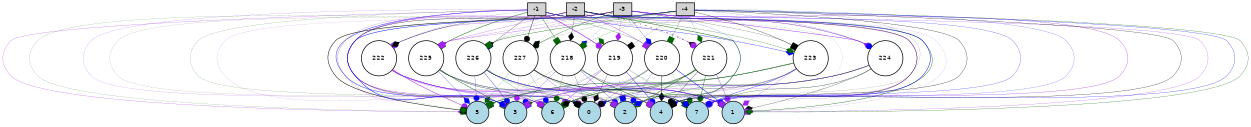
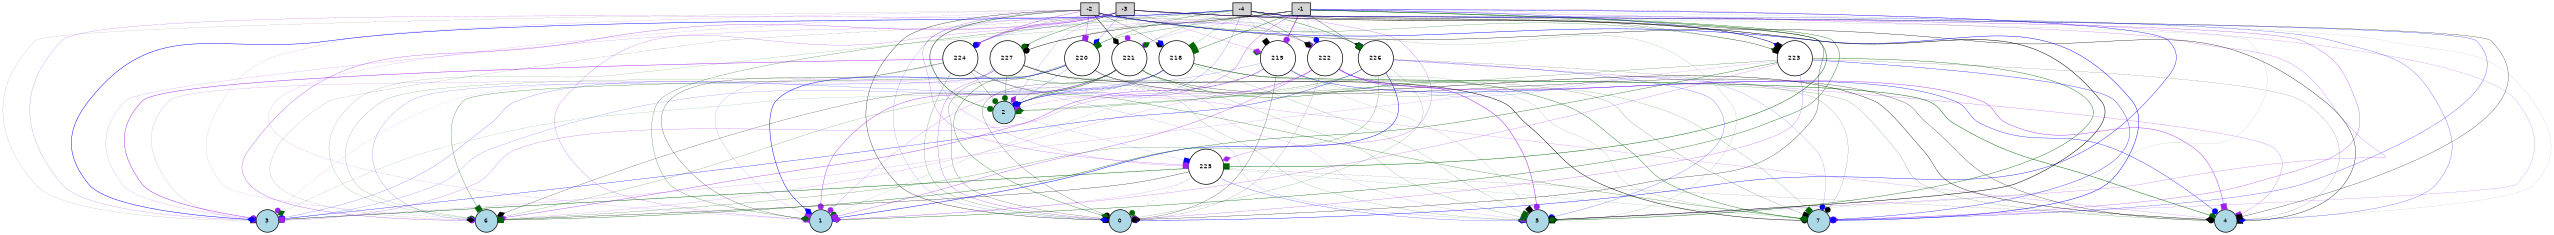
  digraph {
    fontname="DejaVu Sans"
    node [fillcolor=white fontname="DejaVu Sans" fontsize=9 shape=circle style=filled]
    edge [arrowhead=dot color=darkgreen fontname="DejaVu Sans" style=solid]
    -1 [fillcolor=lightgray height=0.2 shape=box width=0.2]
    0 [fillcolor=lightblue height=0.2 width=0.2]
    1 [fillcolor=lightblue height=0.2 width=0.2]
    2 [fillcolor=lightblue height=0.2 width=0.2]
    3 [fillcolor=lightblue height=0.2 width=0.2]
    4 [fillcolor=lightblue height=0.2 width=0.2]
    5 [fillcolor=lightblue height=0.2 width=0.2]
    6 [fillcolor=lightblue height=0.2 width=0.2]
    7 [fillcolor=lightblue height=0.2 width=0.2]
    224 [height=0.2 width=0.2]
    225 [height=0.2 width=0.2]
    226 [height=0.2 width=0.2]
    227 [height=0.2 width=0.2]
    218 [height=0.2 width=0.2]
    219 [height=0.2 width=0.2]
    220 [height=0.2 width=0.2]
    221 [height=0.2 width=0.2]
    222 [height=0.2 width=0.2]
    223 [height=0.2 width=0.2]
    -2 [fillcolor=lightgray height=0.2 shape=box width=0.2]
    -3 [fillcolor=lightgray height=0.2 shape=box width=0.2]
    -4 [fillcolor=lightgray height=0.2 shape=box width=0.2]
    -1 -> 0 [arrowhead=diamond color=blue penwidth=0.5324696824842623]
    -1 -> 1 [arrowhead=diamond penwidth=0.4994974844857414]
    -1 -> 2 [color=purple penwidth=0.40164431242031395]
    -1 -> 3 [color=purple penwidth=0.18408357424603156]
    -1 -> 4 [penwidth=0.10304724535076126]
    -1 -> 5 [arrowhead=diamond color=purple penwidth=0.2929679103114501]
    -1 -> 6 [penwidth=0.17657866016401275]
    -1 -> 7 [arrowhead=diamond color=purple penwidth=0.23448385922017906]
    -1 -> 224 [color=black penwidth=0.19595130194263938]
    -1 -> 225 [arrowhead=box penwidth=0.648741875356747]
    -1 -> 226 [arrowhead=box color=black penwidth=0.33742679394697694]
    -1 -> 227 [color=black penwidth=0.5359770562338071]
    -1 -> 218 [arrowhead=box penwidth=0.49003493854167113]
    -1 -> 219 [color=purple penwidth=0.8811242036068193]
    -1 -> 220 [arrowhead=box penwidth=0.3126670859736403]
    -1 -> 221 [color=purple penwidth=0.19543521256456606]
    -1 -> 222 [color=blue penwidth=0.14973081849222455]
    -1 -> 223 [arrowhead=diamond color=blue penwidth=0.4269977939415168]
    224 -> 0 [arrowhead=diamond penwidth=0.27692331982923024]
    224 -> 1 [arrowhead=diamond color=black penwidth=0.3123813121425419]
    224 -> 2 [penwidth=0.3197418003730122]
    224 -> 3 [color=purple penwidth=0.630416483403328]
    224 -> 4 [color=purple penwidth=0.22836741570943828]
    224 -> 5 [arrowhead=box color=blue penwidth=0.13144722221417865]
    224 -> 6 [arrowhead=diamond penwidth=0.20317316662380258]
    224 -> 7 [penwidth=0.3742696956105973]
-   225 -> 0 [penwidth=0.23022757291452356]
+   225 -> 0 [penwidth=0.23022757291452356 style=dotted]
    225 -> 1 [arrowhead=diamond color=purple penwidth=0.18335992957544642]
-   225 -> 2 [arrowhead=box color=blue penwidth=0.1250867761252831]
+   2 -> 225 [arrowhead=box color=blue penwidth=0.1250867761252831]
    225 -> 3 [arrowhead=box penwidth=0.6191554900060446]
    225 -> 4 [color=black penwidth=0.11930254791523434]
    225 -> 5 [arrowhead=diamond color=blue penwidth=0.3011715321868572]
    225 -> 6 [arrowhead=box color=black penwidth=0.40418289347038616]
    225 -> 7 [arrowhead=diamond penwidth=0.13678881572754814]
    226 -> 0 [penwidth=0.2031743522075195]
    226 -> 1 [arrowhead=box color=blue penwidth=0.6341550728011134]
    226 -> 2 [arrowhead=box penwidth=0.29675798391210517]
    226 -> 3 [color=blue penwidth=0.4408888575666913]
    226 -> 4 [arrowhead=box color=purple penwidth=0.29600528160194584]
    226 -> 5 [color=blue penwidth=0.2891849735083786]
    226 -> 6 [penwidth=0.2934669606625093]
    226 -> 7 [color=black penwidth=0.1669101222474425]
    227 -> 0 [color=purple penwidth=0.3642795332839095]
    227 -> 1 [arrowhead=box color=purple penwidth=0.21403262959838026]
    227 -> 2 [penwidth=0.35370829310875107]
    227 -> 3 [color=purple penwidth=0.18135462864971386]
    227 -> 4 [penwidth=0.24012320249979016]
    227 -> 5 [arrowhead=diamond penwidth=0.19569897466051278]
    227 -> 6 [color=blue penwidth=0.19629344000016605]
    227 -> 7 [color=black penwidth=0.6503183030502931]
    218 -> 0 [color=black penwidth=0.2678087160080489]
    218 -> 1 [color=purple penwidth=0.25625453440979923]
    218 -> 2 [color=blue penwidth=0.3185664817674948]
    218 -> 3 [color=blue penwidth=0.23476085715268447]
    218 -> 4 [penwidth=0.6414056580975134]
    218 -> 5 [arrowhead=box penwidth=0.19761150149201262]
    218 -> 6 [penwidth=0.2474266909585846]
    218 -> 7 [arrowhead=box color=black penwidth=0.20623072729044237]
    219 -> 0 [arrowhead=diamond color=black penwidth=0.3077782753983316]
    219 -> 1 [penwidth=0.12810648407215502]
    219 -> 2 [arrowhead=box color=blue penwidth=0.4046055663745647 style=dotted]
    219 -> 3 [arrowhead=box color=blue penwidth=0.1877865461399801]
    219 -> 4 [color=blue penwidth=0.482447299283294]
    219 -> 5 [arrowhead=box color=black penwidth=0.10821702329645422]
    219 -> 6 [arrowhead=diamond color=purple penwidth=0.49840232879807267]
    219 -> 7 [arrowhead=box penwidth=0.22195281710905207]
    220 -> 0 [color=black penwidth=0.26257154910767155]
    220 -> 1 [arrowhead=diamond color=blue penwidth=0.6452908281342525]
    220 -> 2 [color=blue penwidth=0.23877995117517015]
    220 -> 3 [color=purple penwidth=0.10725563482705493]
    220 -> 4 [arrowhead=diamond color=black penwidth=0.5014855701857571]
    220 -> 5 [arrowhead=box color=purple penwidth=0.17743802274943765]
    220 -> 6 [arrowhead=box penwidth=0.36785038175201057]
    220 -> 7 [penwidth=0.16485288448031032]
    221 -> 0 [arrowhead=diamond penwidth=0.40874692760733855]
    221 -> 1 [color=purple penwidth=0.5142716485308358]
    221 -> 2 [arrowhead=diamond penwidth=0.6325262831434658]
    221 -> 3 [arrowhead=diamond penwidth=0.14628493006823878]
    221 -> 4 [color=black penwidth=0.3743462003791366]
    221 -> 5 [arrowhead=box penwidth=0.21140005860704136]
    221 -> 6 [arrowhead=diamond color=black penwidth=0.2973346780635313]
    221 -> 7 [penwidth=0.5057936638645136]
    222 -> 0 [arrowhead=diamond color=black penwidth=0.16260072468194658]
    222 -> 1 [color=purple penwidth=0.422976514235027]
    222 -> 2 [arrowhead=box color=purple penwidth=0.18710230587631116]
    222 -> 3 [color=purple penwidth=0.2902225018642439]
    222 -> 4 [arrowhead=box color=purple penwidth=0.563454439289047]
    222 -> 5 [color=purple penwidth=0.6763735377174124]
    222 -> 6 [arrowhead=diamond color=purple penwidth=0.20503915836431533]
    222 -> 7 [color=blue penwidth=0.17957292648887319]
    223 -> 0 [arrowhead=box color=purple penwidth=0.32589959835088245]
    223 -> 1 [arrowhead=diamond color=purple penwidth=0.28734320344372377]
    223 -> 2 [arrowhead=diamond penwidth=0.2931825923391792]
    223 -> 3 [arrowhead=box color=purple penwidth=0.18400845987508888]
    223 -> 4 [color=black penwidth=0.161790826683569]
    223 -> 5 [arrowhead=diamond penwidth=0.5335658658933762]
    223 -> 6 [arrowhead=box penwidth=0.49434001738397937]
    223 -> 7 [color=blue penwidth=0.45754136964321757]
    -2 -> 0 [arrowhead=box color=black penwidth=0.44577013862576054]
    -2 -> 1 [arrowhead=diamond color=purple penwidth=0.14804174204740458]
    -2 -> 2 [penwidth=0.6436524836464842]
    -2 -> 3 [arrowhead=box color=black penwidth=0.10424903791627685]
    -2 -> 4 [arrowhead=box color=black penwidth=0.4881339404384639]
    -2 -> 5 [arrowhead=box penwidth=0.1589434523020821]
    -2 -> 6 [arrowhead=diamond color=purple penwidth=0.13704067027721367]
    -2 -> 7 [color=blue penwidth=0.6220217096955182]
    -2 -> 224 [arrowhead=diamond color=purple penwidth=0.4492330415020047]
    -2 -> 225 [color=purple penwidth=0.3157552997645086]
    -2 -> 226 [arrowhead=box color=blue penwidth=0.11179629337202082]
    -2 -> 227 [arrowhead=diamond color=black penwidth=0.1030191967550367]
    -2 -> 218 [arrowhead=diamond color=black penwidth=0.2995877044508148]
    -2 -> 219 [arrowhead=diamond penwidth=0.18176648147660832 style=dotted]
    -2 -> 220 [arrowhead=box color=purple penwidth=0.42728390165097774]
-   -2 -> 221 [arrowhead=diamond color=black penwidth=0.6385173898882976 style=dotted]
+   -2 -> 221 [arrowhead=diamond color=black penwidth=0.6385173898882976]
    -2 -> 222 [arrowhead=box color=purple penwidth=0.37437281905727426]
    -2 -> 223 [arrowhead=diamond penwidth=0.3224602509019543]
    -3 -> 0 [arrowhead=diamond color=blue penwidth=0.17890762950321737]
    -3 -> 1 [arrowhead=box color=purple penwidth=0.2839894214645782]
    -3 -> 2 [arrowhead=diamond color=purple penwidth=0.2366374553989763]
    -3 -> 3 [color=purple penwidth=0.24455932684786177]
    -3 -> 4 [arrowhead=diamond color=blue penwidth=0.30300349128708803]
    -3 -> 5 [arrowhead=box color=black penwidth=0.6888741448501859]
    -3 -> 6 [color=purple penwidth=0.4040877010985483]
    -3 -> 7 [arrowhead=box color=purple penwidth=0.3897398831588246]
    -3 -> 224 [arrowhead=diamond color=purple penwidth=0.6099090436670616]
    -3 -> 225 [arrowhead=box color=purple penwidth=0.2336539718093372]
    -3 -> 226 [arrowhead=diamond color=black penwidth=0.1115281323001339]
    -3 -> 227 [penwidth=0.43519334717339186]
    -3 -> 218 [arrowhead=diamond color=blue penwidth=0.11151132575796902]
    -3 -> 219 [arrowhead=diamond color=purple penwidth=0.2595795314928162]
    -3 -> 220 [arrowhead=diamond color=blue penwidth=0.2707248567548304]
    -3 -> 221 [color=purple penwidth=0.12796259396040066]
    -3 -> 222 [arrowhead=diamond penwidth=0.11507277312387539]
    -3 -> 223 [arrowhead=box color=black penwidth=0.22136206510341205]
    -4 -> 0 [color=black penwidth=0.39227985146940214]
    -4 -> 1 [arrowhead=diamond penwidth=0.3400611584125778]
    -4 -> 2 [arrowhead=diamond color=blue penwidth=0.22688377747842256]
    -4 -> 3 [arrowhead=diamond color=blue penwidth=0.6491315591999525]
    -4 -> 4 [arrowhead=box color=black penwidth=0.36269386159106975]
    -4 -> 5 [penwidth=0.11628561654782078]
    -4 -> 6 [arrowhead=diamond color=black penwidth=0.12632661820517713]
    -4 -> 7 [color=blue penwidth=0.3486816731827448]
    -4 -> 224 [color=blue penwidth=0.15627285186546008]
    -4 -> 225 [arrowhead=diamond color=purple penwidth=0.3194701576398896]
    -4 -> 226 [arrowhead=box penwidth=0.48315836107765]
    -4 -> 227 [color=black penwidth=0.14458765223429215]
    -4 -> 218 [arrowhead=box penwidth=0.19847258329652284]
    -4 -> 219 [arrowhead=box color=black penwidth=0.1317890166420442]
    -4 -> 220 [arrowhead=box penwidth=0.33629658808584817]
    -4 -> 221 [arrowhead=diamond penwidth=0.20818919295966976]
    -4 -> 222 [arrowhead=diamond color=black penwidth=0.29616270313990467]
    -4 -> 223 [arrowhead=box color=black penwidth=0.37977261655619476]
  }
